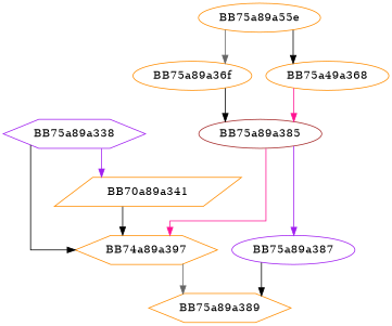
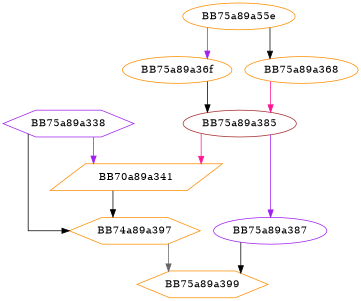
  digraph {
    splines=ortho
    node [color=darkorange shape=ellipse]
    edge [color=black]
    n1 [color=purple label=BB75a89a338 shape=hexagon]
    n2 [label=BB74a89a397 shape=hexagon]
    n3 [label=BB70a89a341 shape=parallelogram]
-   BB75a89a399 [shape=hexagon label=BB75a89a389]
+   BB75a89a399 [shape=hexagon]
    BB75a89a385 [color=brown]
    BB75a89a36f
    n7 [label=BB75a89a55e]
-   BB75a89a368 [label=BB75a49a368]
+   BB75a89a368
    BB75a89a387 [color=purple]
    n1 -> n2
    n1 -> n3 [color=purple]
    n2 -> BB75a89a399 [color=gray40]
    n3 -> n2
-   BB75a89a385 -> n2 [color=deeppink]
+   BB75a89a385 -> n3 [color=deeppink]
    BB75a89a385 -> BB75a89a387 [color=purple]
    BB75a89a36f -> BB75a89a385
-   n7 -> BB75a89a36f [color=gray40]
+   n7 -> BB75a89a36f [color=purple]
    n7 -> BB75a89a368
    BB75a89a368 -> BB75a89a385 [color=deeppink]
    BB75a89a387 -> BB75a89a399
  }
